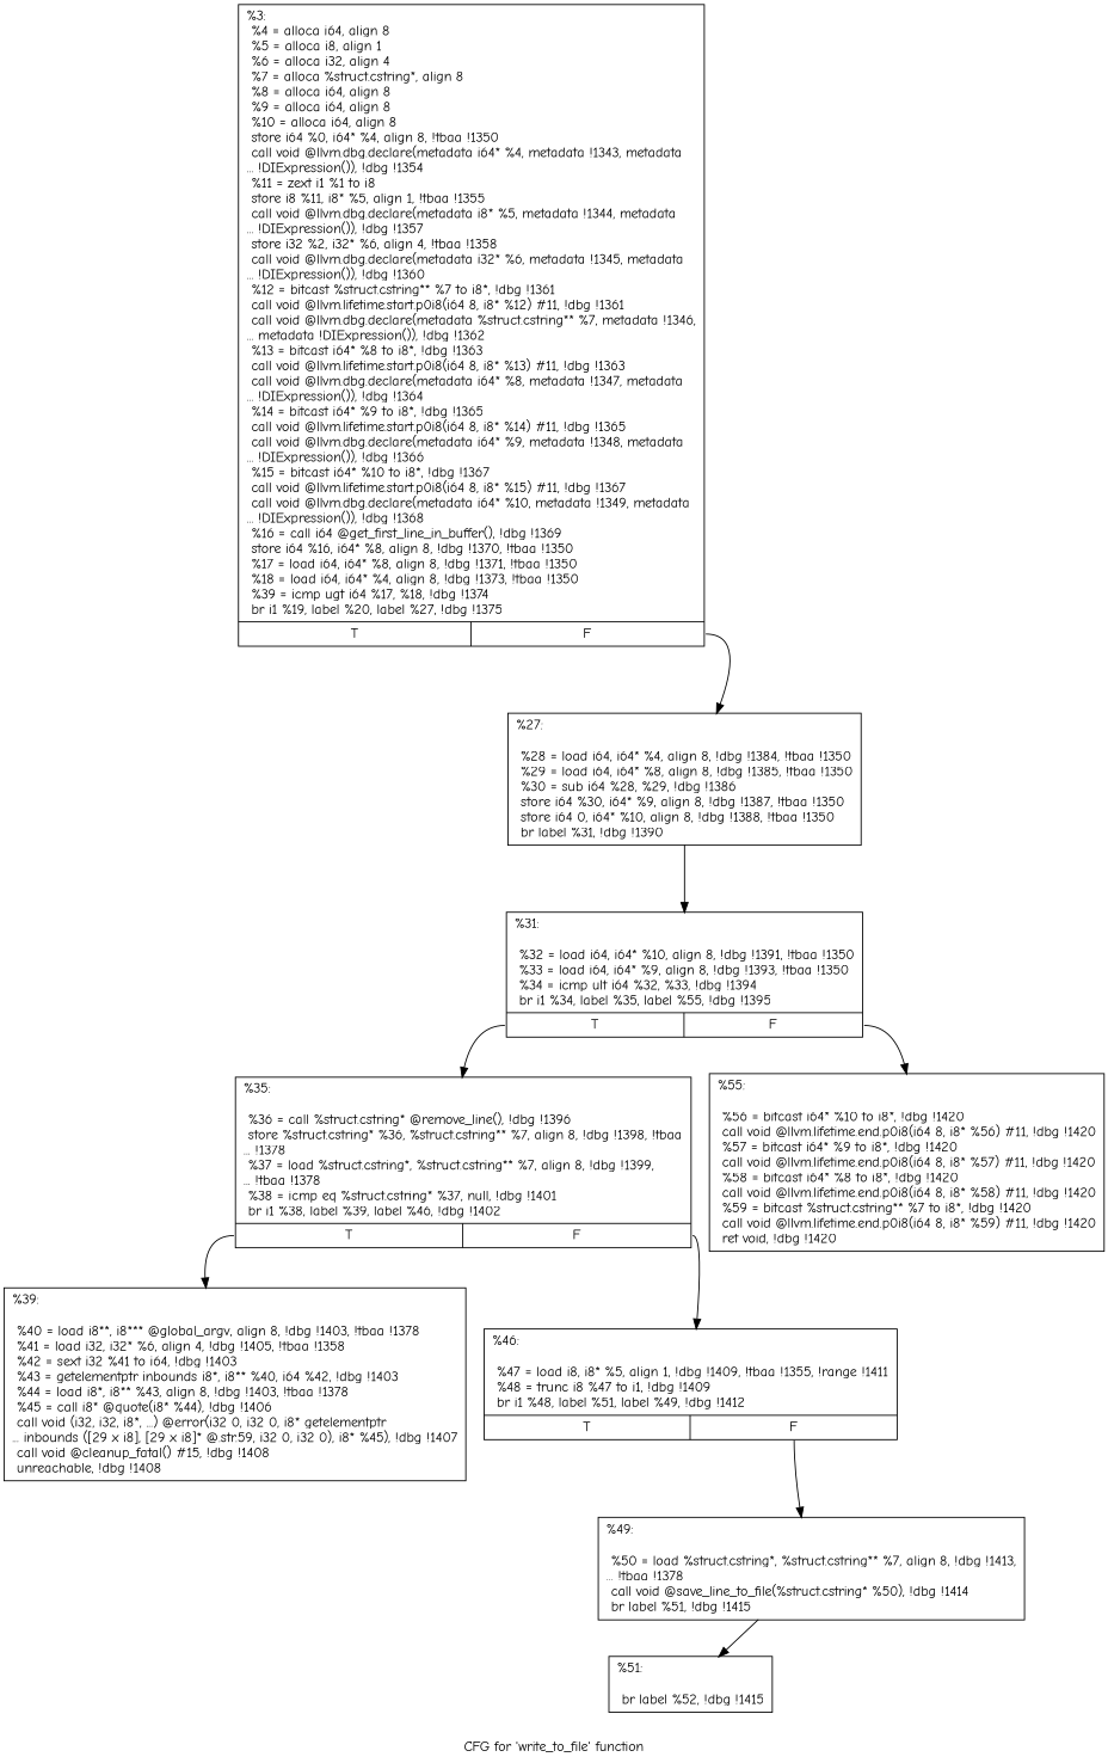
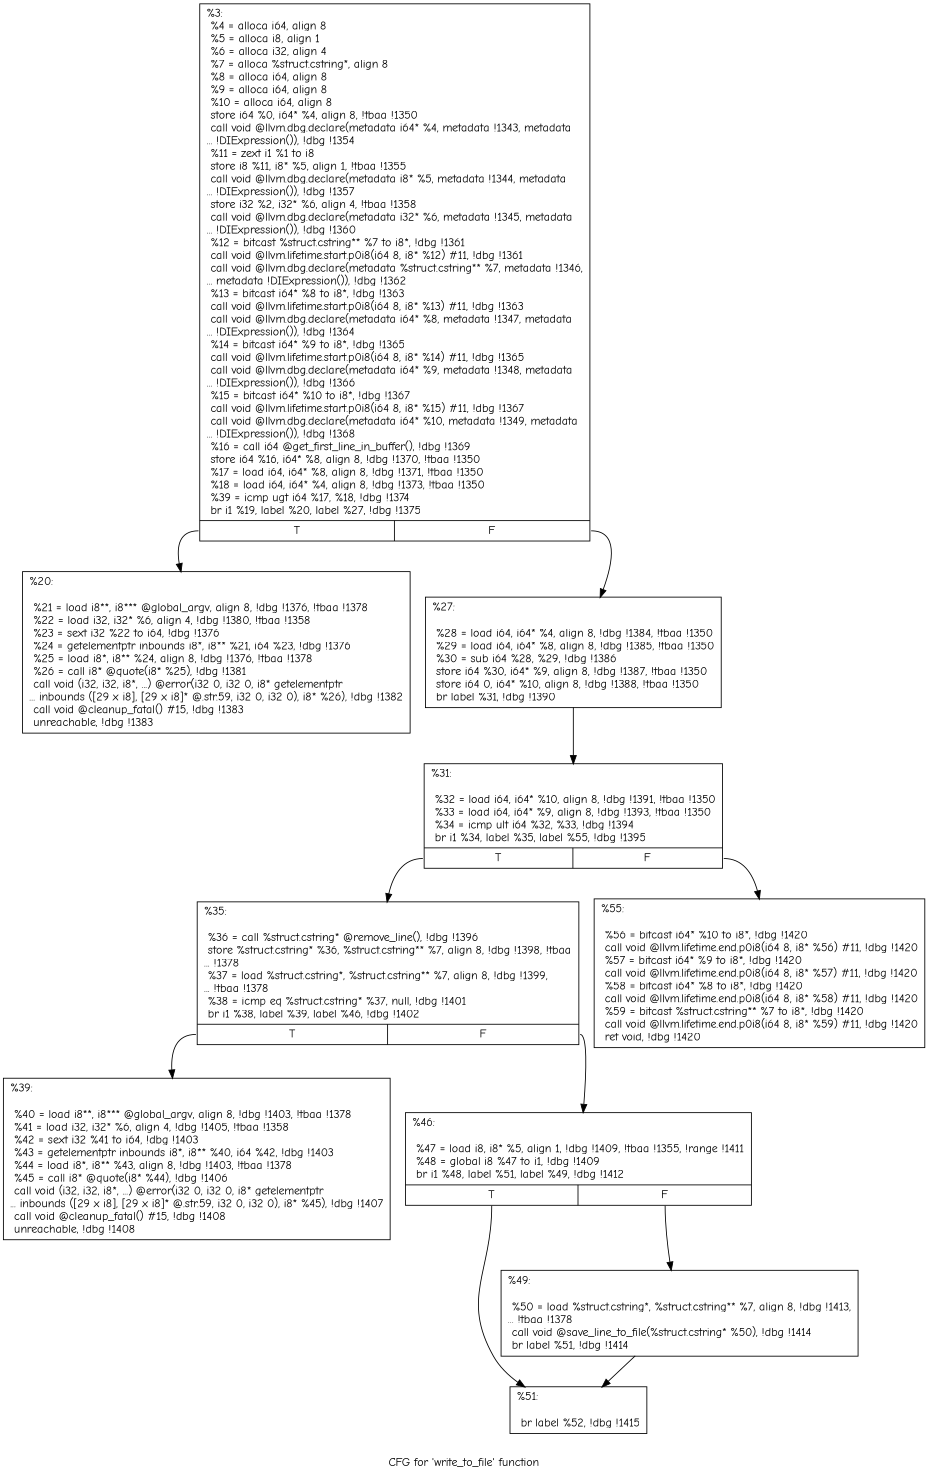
  digraph {
    fontname="Comic Neue"
    label="CFG for 'write_to_file' function"
    node [fontname="Comic Neue" shape=record]
    edge [fontname="Comic Neue" tailport=s0]
    n1 [label="{%3:\l  %4 = alloca i64, align 8\l  %5 = alloca i8, align 1\l  %6 = alloca i32, align 4\l  %7 = alloca %struct.cstring*, align 8\l  %8 = alloca i64, align 8\l  %9 = alloca i64, align 8\l  %10 = alloca i64, align 8\l  store i64 %0, i64* %4, align 8, !tbaa !1350\l  call void @llvm.dbg.declare(metadata i64* %4, metadata !1343, metadata\l... !DIExpression()), !dbg !1354\l  %11 = zext i1 %1 to i8\l  store i8 %11, i8* %5, align 1, !tbaa !1355\l  call void @llvm.dbg.declare(metadata i8* %5, metadata !1344, metadata\l... !DIExpression()), !dbg !1357\l  store i32 %2, i32* %6, align 4, !tbaa !1358\l  call void @llvm.dbg.declare(metadata i32* %6, metadata !1345, metadata\l... !DIExpression()), !dbg !1360\l  %12 = bitcast %struct.cstring** %7 to i8*, !dbg !1361\l  call void @llvm.lifetime.start.p0i8(i64 8, i8* %12) #11, !dbg !1361\l  call void @llvm.dbg.declare(metadata %struct.cstring** %7, metadata !1346,\l... metadata !DIExpression()), !dbg !1362\l  %13 = bitcast i64* %8 to i8*, !dbg !1363\l  call void @llvm.lifetime.start.p0i8(i64 8, i8* %13) #11, !dbg !1363\l  call void @llvm.dbg.declare(metadata i64* %8, metadata !1347, metadata\l... !DIExpression()), !dbg !1364\l  %14 = bitcast i64* %9 to i8*, !dbg !1365\l  call void @llvm.lifetime.start.p0i8(i64 8, i8* %14) #11, !dbg !1365\l  call void @llvm.dbg.declare(metadata i64* %9, metadata !1348, metadata\l... !DIExpression()), !dbg !1366\l  %15 = bitcast i64* %10 to i8*, !dbg !1367\l  call void @llvm.lifetime.start.p0i8(i64 8, i8* %15) #11, !dbg !1367\l  call void @llvm.dbg.declare(metadata i64* %10, metadata !1349, metadata\l... !DIExpression()), !dbg !1368\l  %16 = call i64 @get_first_line_in_buffer(), !dbg !1369\l  store i64 %16, i64* %8, align 8, !dbg !1370, !tbaa !1350\l  %17 = load i64, i64* %8, align 8, !dbg !1371, !tbaa !1350\l  %18 = load i64, i64* %4, align 8, !dbg !1373, !tbaa !1350\l  %39 = icmp ugt i64 %17, %18, !dbg !1374\l  br i1 %19, label %20, label %27, !dbg !1375\l|{<s0>T|<s1>F}}"]
+   n2 [label="{%20:\l\l  %21 = load i8**, i8*** @global_argv, align 8, !dbg !1376, !tbaa !1378\l  %22 = load i32, i32* %6, align 4, !dbg !1380, !tbaa !1358\l  %23 = sext i32 %22 to i64, !dbg !1376\l  %24 = getelementptr inbounds i8*, i8** %21, i64 %23, !dbg !1376\l  %25 = load i8*, i8** %24, align 8, !dbg !1376, !tbaa !1378\l  %26 = call i8* @quote(i8* %25), !dbg !1381\l  call void (i32, i32, i8*, ...) @error(i32 0, i32 0, i8* getelementptr\l... inbounds ([29 x i8], [29 x i8]* @.str.59, i32 0, i32 0), i8* %26), !dbg !1382\l  call void @cleanup_fatal() #15, !dbg !1383\l  unreachable, !dbg !1383\l}"]
    n3 [label="{%27:\l\l  %28 = load i64, i64* %4, align 8, !dbg !1384, !tbaa !1350\l  %29 = load i64, i64* %8, align 8, !dbg !1385, !tbaa !1350\l  %30 = sub i64 %28, %29, !dbg !1386\l  store i64 %30, i64* %9, align 8, !dbg !1387, !tbaa !1350\l  store i64 0, i64* %10, align 8, !dbg !1388, !tbaa !1350\l  br label %31, !dbg !1390\l}"]
    n4 [label="{%31:\l\l  %32 = load i64, i64* %10, align 8, !dbg !1391, !tbaa !1350\l  %33 = load i64, i64* %9, align 8, !dbg !1393, !tbaa !1350\l  %34 = icmp ult i64 %32, %33, !dbg !1394\l  br i1 %34, label %35, label %55, !dbg !1395\l|{<s0>T|<s1>F}}"]
    n5 [label="{%35:\l\l  %36 = call %struct.cstring* @remove_line(), !dbg !1396\l  store %struct.cstring* %36, %struct.cstring** %7, align 8, !dbg !1398, !tbaa\l... !1378\l  %37 = load %struct.cstring*, %struct.cstring** %7, align 8, !dbg !1399,\l... !tbaa !1378\l  %38 = icmp eq %struct.cstring* %37, null, !dbg !1401\l  br i1 %38, label %39, label %46, !dbg !1402\l|{<s0>T|<s1>F}}"]
    n6 [label="{%55:\l\l  %56 = bitcast i64* %10 to i8*, !dbg !1420\l  call void @llvm.lifetime.end.p0i8(i64 8, i8* %56) #11, !dbg !1420\l  %57 = bitcast i64* %9 to i8*, !dbg !1420\l  call void @llvm.lifetime.end.p0i8(i64 8, i8* %57) #11, !dbg !1420\l  %58 = bitcast i64* %8 to i8*, !dbg !1420\l  call void @llvm.lifetime.end.p0i8(i64 8, i8* %58) #11, !dbg !1420\l  %59 = bitcast %struct.cstring** %7 to i8*, !dbg !1420\l  call void @llvm.lifetime.end.p0i8(i64 8, i8* %59) #11, !dbg !1420\l  ret void, !dbg !1420\l}"]
    n7 [label="{%39:\l\l  %40 = load i8**, i8*** @global_argv, align 8, !dbg !1403, !tbaa !1378\l  %41 = load i32, i32* %6, align 4, !dbg !1405, !tbaa !1358\l  %42 = sext i32 %41 to i64, !dbg !1403\l  %43 = getelementptr inbounds i8*, i8** %40, i64 %42, !dbg !1403\l  %44 = load i8*, i8** %43, align 8, !dbg !1403, !tbaa !1378\l  %45 = call i8* @quote(i8* %44), !dbg !1406\l  call void (i32, i32, i8*, ...) @error(i32 0, i32 0, i8* getelementptr\l... inbounds ([29 x i8], [29 x i8]* @.str.59, i32 0, i32 0), i8* %45), !dbg !1407\l  call void @cleanup_fatal() #15, !dbg !1408\l  unreachable, !dbg !1408\l}"]
-   n8 [label="{%46:\l\l  %47 = load i8, i8* %5, align 1, !dbg !1409, !tbaa !1355, !range !1411\l  %48 = trunc i8 %47 to i1, !dbg !1409\l  br i1 %48, label %51, label %49, !dbg !1412\l|{<s0>T|<s1>F}}"]
+   n8 [label="{%46:\l\l  %47 = load i8, i8* %5, align 1, !dbg !1409, !tbaa !1355, !range !1411\l  %48 = global i8 %47 to i1, !dbg !1409\l  br i1 %48, label %51, label %49, !dbg !1412\l|{<s0>T|<s1>F}}"]
    n9 [label="{%51:\l\l  br label %52, !dbg !1415\l}"]
-   n10 [label="{%49:\l\l  %50 = load %struct.cstring*, %struct.cstring** %7, align 8, !dbg !1413,\l... !tbaa !1378\l  call void @save_line_to_file(%struct.cstring* %50), !dbg !1414\l  br label %51, !dbg !1415\l}"]
+   n10 [label="{%49:\l\l  %50 = load %struct.cstring*, %struct.cstring** %7, align 8, !dbg !1413,\l... !tbaa !1378\l  call void @save_line_to_file(%struct.cstring* %50), !dbg !1414\l  br label %51, !dbg !1414\l}"]
+   n1 -> n2
    n1 -> n3 [tailport=s1]
    n3 -> n4 [tailport=""]
    n4 -> n5
    n4 -> n6 [tailport=s1]
    n5 -> n7
    n5 -> n8 [tailport=s1]
+   n8 -> n9
    n8 -> n10 [tailport=s1]
    n10 -> n9 [tailport=""]
  }
